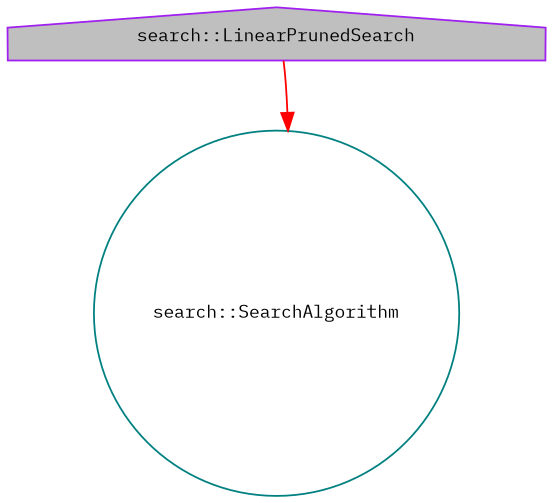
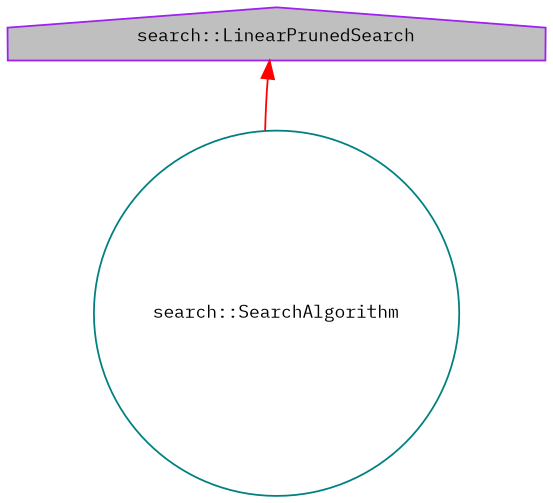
  digraph {
    fontname="IBM Plex Mono"
    node [fontname="IBM Plex Mono" fontsize=10 style=filled]
    n1 [color=purple fillcolor=grey75 fontcolor=black height=0.2 label="search::LinearPrunedSearch" shape=house width=0.4]
    n2 [color=teal fillcolor=white height=0.2 label="search::SearchAlgorithm" shape=circle width=0.4]
-   n2 -> n1 [color=red dir=back fontname="IBM Plex Mono" fontsize=10 labelfontname=Helvetica labelfontsize=10 style=solid]
+   n1 -> n2 [color=red dir=back fontname="IBM Plex Mono" fontsize=10 labelfontname=Helvetica labelfontsize=10 style=solid]
  }
